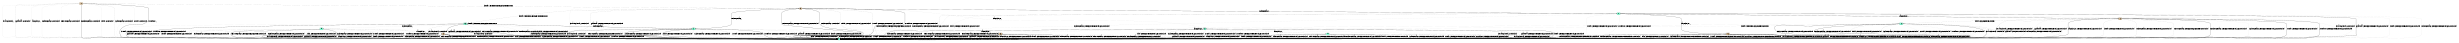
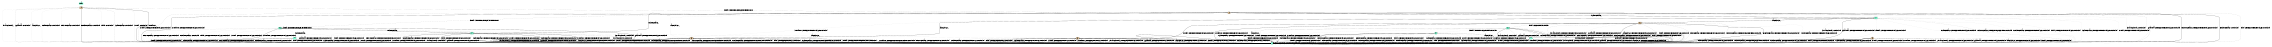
  digraph {
    version="1.0.0b-TLS10"
    node [fillcolor=aquamarine shape=box style=filled]
    edge [style=dotted]
+   __start0 [shape=none]
    s0 [fillcolor=tan]
    s1 [shape=hexagon]
    s2 [fillcolor=tan shape=hexagon]
    s3 [fillcolor=tan]
    s4
    s7
    s13
    s5 [fillcolor=tan]
    s6 [fillcolor=tan]
    n11 [label=s19]
    s8
    n13 [fillcolor=tan label=s42 shape=hexagon]
    s9 [shape=hexagon]
    s10 [shape=hexagon]
+   __start0 -> s0
    s0 -> s1 [label="AlertWarningCloseNotify / -"]
    s0 -> s1 [label="ApplicationData / ConnectionClosed" style=dashed]
    s0 -> s1 [label="ChangeCipherSpec / -"]
    s0 -> s1 [label="DHClientKeyExchange / ConnectionClosed"]
    s0 -> s1 [label="DHEServerKeyExchange / ConnectionClosed"]
    s0 -> s1 [label="ECDHClientKeyExchange / ConnectionClosed" style=bold]
    s0 -> s1 [label="Finished / ConnectionClosed"]
    s0 -> s1 [label="RSAClientKeyExchange / ConnectionClosed" style=dashed]
    s0 -> s1 [label="ServerHello / ConnectionClosed"]
    s0 -> s1 [label="ServerHelloDone / -" style=bold]
    s0 -> s2 [label="ClientHello / SERVER_HELLO|CERTIFICATE|SERVER_HELLO_DONE" style=dashed]
    s1 -> s1 [label="AlertWarningCloseNotify / ConnectionClosed" style=bold]
    s1 -> s1 [label="ApplicationData / ConnectionClosed" style=dashed]
    s1 -> s1 [label="ChangeCipherSpec / ConnectionClosed"]
    s1 -> s1 [label="ClientHello / ConnectionClosed"]
    s1 -> s1 [label="DHClientKeyExchange / ConnectionClosed" style=dashed]
    s1 -> s1 [label="DHEServerKeyExchange / ConnectionClosed" style=dashed]
    s1 -> s1 [label="ECDHClientKeyExchange / ConnectionClosed"]
    s1 -> s1 [label="Finished / ConnectionClosed" style=bold]
    s1 -> s1 [label="RSAClientKeyExchange / ConnectionClosed" style=bold]
    s1 -> s1 [label="ServerHello / ConnectionClosed" style=dashed]
    s1 -> s1 [label="ServerHelloDone / ConnectionClosed" style=dashed]
    s2 -> s1 [label="AlertWarningCloseNotify / ConnectionClosed"]
    s2 -> s1 [label="ApplicationData / ALERT_FATAL_UNEXPECTED_MESSAGE|ConnectionClosed" style=dashed]
    s2 -> s1 [label="DHEServerKeyExchange / ALERT_FATAL_UNEXPECTED_MESSAGE|ConnectionClosed" style=bold]
    s2 -> s1 [label="ECDHClientKeyExchange / ConnectionClosed" style=bold]
    s2 -> s1 [label="Finished / ALERT_FATAL_UNEXPECTED_MESSAGE|ConnectionClosed" style=dashed]
    s2 -> s1 [label="ServerHello / ALERT_FATAL_UNEXPECTED_MESSAGE|ConnectionClosed" style=dashed]
    s2 -> s1 [label="ServerHelloDone / ALERT_FATAL_UNEXPECTED_MESSAGE|ConnectionClosed" style=bold]
-   s2 -> s9 [label="ChangeCipherSpec / -"]
+   s2 -> s3 [label="ChangeCipherSpec / -"]
    s2 -> s4 [label="DHClientKeyExchange / -" style=bold]
    s2 -> s7 [label="RSAClientKeyExchange / -" style=bold]
    s2 -> s13 [label="ClientHello / SERVER_HELLO|CERTIFICATE|SERVER_HELLO_DONE" style=dashed]
    s3 -> s1 [label="AlertWarningCloseNotify / ALERT_FATAL_DECRYPTION_FAILED_RESERVED|ConnectionClosed"]
    s3 -> s1 [label="ApplicationData / ALERT_FATAL_DECRYPTION_FAILED_RESERVED|ConnectionClosed" style=bold]
    s3 -> s1 [label="ChangeCipherSpec / ALERT_FATAL_DECRYPTION_FAILED_RESERVED|ConnectionClosed" style=dashed]
    s3 -> s1 [label="ClientHello / ALERT_FATAL_DECRYPTION_FAILED_RESERVED|ConnectionClosed" style=bold]
    s3 -> s1 [label="DHClientKeyExchange / ALERT_FATAL_DECRYPTION_FAILED_RESERVED|ConnectionClosed" style=bold]
    s3 -> s1 [label="DHEServerKeyExchange / ALERT_FATAL_DECRYPTION_FAILED_RESERVED|ConnectionClosed" style=bold]
    s3 -> s1 [label="ECDHClientKeyExchange / ALERT_FATAL_DECRYPTION_FAILED_RESERVED|ConnectionClosed" style=dashed]
    s3 -> s1 [label="Finished / ALERT_FATAL_BAD_RECORD_MAC|ConnectionClosed" style=dashed]
    s3 -> s1 [label="RSAClientKeyExchange / ALERT_FATAL_DECRYPTION_FAILED_RESERVED|ConnectionClosed" style=bold]
    s3 -> s1 [label="ServerHello / ALERT_FATAL_DECRYPTION_FAILED_RESERVED|ConnectionClosed"]
    s3 -> s1 [label="ServerHelloDone / ALERT_FATAL_DECRYPTION_FAILED_RESERVED|ConnectionClosed" style=bold]
    s4 -> s1 [label="AlertWarningCloseNotify / ConnectionClosed"]
    s4 -> s1 [label="ApplicationData / ALERT_FATAL_UNEXPECTED_MESSAGE|ConnectionClosed"]
    s4 -> s1 [label="ClientHello / ALERT_FATAL_UNEXPECTED_MESSAGE|ConnectionClosed"]
    s4 -> s1 [label="DHClientKeyExchange / ALERT_FATAL_UNEXPECTED_MESSAGE|ConnectionClosed" style=bold]
    s4 -> s1 [label="DHEServerKeyExchange / ALERT_FATAL_ILLEGAL_PARAMETER|ConnectionClosed"]
    s4 -> s1 [label="ECDHClientKeyExchange / ALERT_FATAL_UNEXPECTED_MESSAGE|ConnectionClosed" style=bold]
    s4 -> s1 [label="Finished / ALERT_FATAL_UNEXPECTED_MESSAGE|ConnectionClosed" style=bold]
    s4 -> s1 [label="RSAClientKeyExchange / ALERT_FATAL_UNEXPECTED_MESSAGE|ConnectionClosed"]
    s4 -> s1 [label="ServerHello / ALERT_FATAL_UNEXPECTED_MESSAGE|ConnectionClosed" style=dashed]
    s4 -> s1 [label="ServerHelloDone / ALERT_FATAL_UNEXPECTED_MESSAGE|ConnectionClosed" style=bold]
    s4 -> s5 [label="ChangeCipherSpec / -"]
    s7 -> s1 [label="AlertWarningCloseNotify / ConnectionClosed"]
    s7 -> s1 [label="ApplicationData / ALERT_FATAL_UNEXPECTED_MESSAGE|ConnectionClosed" style=bold]
    s7 -> s1 [label="ClientHello / ALERT_FATAL_UNEXPECTED_MESSAGE|ConnectionClosed"]
    s7 -> s1 [label="DHClientKeyExchange / ALERT_FATAL_UNEXPECTED_MESSAGE|ConnectionClosed"]
    s7 -> s1 [label="DHEServerKeyExchange / ALERT_FATAL_ILLEGAL_PARAMETER|ConnectionClosed" style=dashed]
    s7 -> s1 [label="ECDHClientKeyExchange / ALERT_FATAL_UNEXPECTED_MESSAGE|ConnectionClosed"]
    s7 -> s1 [label="Finished / ALERT_FATAL_UNEXPECTED_MESSAGE|ConnectionClosed"]
    s7 -> s1 [label="RSAClientKeyExchange / ALERT_FATAL_UNEXPECTED_MESSAGE|ConnectionClosed"]
    s7 -> s1 [label="ServerHello / ALERT_FATAL_UNEXPECTED_MESSAGE|ConnectionClosed"]
    s7 -> s1 [label="ServerHelloDone / ALERT_FATAL_UNEXPECTED_MESSAGE|ConnectionClosed"]
    s7 -> s3 [label="ChangeCipherSpec / -" style=bold]
    s7 -> s6 [label="ChangeCipherSpec / -" style=bold]
    s13 -> s1 [label="AlertWarningCloseNotify / ConnectionClosed" style=dashed]
    s13 -> s1 [label="ApplicationData / ALERT_FATAL_UNEXPECTED_MESSAGE|ConnectionClosed" style=bold]
    s13 -> s1 [label="DHEServerKeyExchange / ALERT_FATAL_UNEXPECTED_MESSAGE|ConnectionClosed"]
    s13 -> s1 [label="ECDHClientKeyExchange / ConnectionClosed"]
    s13 -> s1 [label="Finished / ALERT_FATAL_UNEXPECTED_MESSAGE|ConnectionClosed"]
    s13 -> s1 [label="ServerHello / ALERT_FATAL_UNEXPECTED_MESSAGE|ConnectionClosed"]
    s13 -> s1 [label="ServerHelloDone / ALERT_FATAL_UNEXPECTED_MESSAGE|ConnectionClosed" style=bold]
    s13 -> s4 [label="DHClientKeyExchange / -" style=bold]
    s13 -> s13 [label="ClientHello / SERVER_HELLO|CERTIFICATE|SERVER_HELLO_DONE" style=bold]
    s13 -> n11 [label="RSAClientKeyExchange / -"]
    s5 -> s1 [label="AlertWarningCloseNotify / ALERT_FATAL_BAD_RECORD_MAC|ConnectionClosed"]
    s5 -> s1 [label="ApplicationData / ALERT_FATAL_BAD_RECORD_MAC|ConnectionClosed" style=bold]
    s5 -> s1 [label="ChangeCipherSpec / ALERT_FATAL_BAD_RECORD_MAC|ConnectionClosed" style=bold]
    s5 -> s1 [label="ClientHello / ALERT_FATAL_BAD_RECORD_MAC|ConnectionClosed" style=bold]
    s5 -> s1 [label="DHClientKeyExchange / ALERT_FATAL_BAD_RECORD_MAC|ConnectionClosed" style=bold]
    s5 -> s1 [label="DHEServerKeyExchange / ALERT_FATAL_BAD_RECORD_MAC|ConnectionClosed"]
    s5 -> s1 [label="ECDHClientKeyExchange / ALERT_FATAL_BAD_RECORD_MAC|ConnectionClosed"]
    s5 -> s1 [label="Finished / ALERT_FATAL_BAD_RECORD_MAC|ConnectionClosed" style=bold]
    s5 -> s1 [label="RSAClientKeyExchange / ALERT_FATAL_BAD_RECORD_MAC|ConnectionClosed" style=bold]
    s5 -> s1 [label="ServerHello / ALERT_FATAL_BAD_RECORD_MAC|ConnectionClosed" style=bold]
    s5 -> s1 [label="ServerHelloDone / ALERT_FATAL_BAD_RECORD_MAC|ConnectionClosed" style=bold]
    s6 -> s1 [label="AlertWarningCloseNotify / ALERT_FATAL_UNEXPECTED_MESSAGE|ConnectionClosed" style=dashed]
    s6 -> s1 [label="ApplicationData / ALERT_FATAL_UNEXPECTED_MESSAGE|ConnectionClosed"]
    s6 -> s1 [label="ChangeCipherSpec / ALERT_FATAL_UNEXPECTED_MESSAGE|ConnectionClosed" style=bold]
    s6 -> s1 [label="ClientHello / ALERT_FATAL_UNEXPECTED_MESSAGE|ConnectionClosed" style=dashed]
    s6 -> s1 [label="DHClientKeyExchange / ALERT_FATAL_UNEXPECTED_MESSAGE|ConnectionClosed" style=dashed]
    s6 -> s1 [label="DHEServerKeyExchange / ALERT_FATAL_ILLEGAL_PARAMETER|ConnectionClosed" style=dashed]
    s6 -> s1 [label="ECDHClientKeyExchange / ALERT_FATAL_UNEXPECTED_MESSAGE|ConnectionClosed" style=bold]
    s6 -> s1 [label="RSAClientKeyExchange / ALERT_FATAL_UNEXPECTED_MESSAGE|ConnectionClosed"]
    s6 -> s1 [label="ServerHello / ALERT_FATAL_UNEXPECTED_MESSAGE|ConnectionClosed" style=bold]
    s6 -> s1 [label="ServerHelloDone / ALERT_FATAL_UNEXPECTED_MESSAGE|ConnectionClosed" style=bold]
    s6 -> s8 [label="Finished / CHANGE_CIPHER_SPEC|FINISHED" style=dashed]
    n11 -> s1 [label="AlertWarningCloseNotify / ConnectionClosed"]
    n11 -> s1 [label="ApplicationData / ALERT_FATAL_UNEXPECTED_MESSAGE|ConnectionClosed"]
    n11 -> s1 [label="ClientHello / ALERT_FATAL_UNEXPECTED_MESSAGE|ConnectionClosed"]
    n11 -> s1 [label="DHClientKeyExchange / ALERT_FATAL_UNEXPECTED_MESSAGE|ConnectionClosed" style=dashed]
    n11 -> s1 [label="DHEServerKeyExchange / ALERT_FATAL_ILLEGAL_PARAMETER|ConnectionClosed" style=bold]
    n11 -> s1 [label="ECDHClientKeyExchange / ALERT_FATAL_UNEXPECTED_MESSAGE|ConnectionClosed"]
    n11 -> s1 [label="Finished / ALERT_FATAL_UNEXPECTED_MESSAGE|ConnectionClosed"]
    n11 -> s1 [label="RSAClientKeyExchange / ALERT_FATAL_UNEXPECTED_MESSAGE|ConnectionClosed" style=bold]
    n11 -> s1 [label="ServerHello / ALERT_FATAL_UNEXPECTED_MESSAGE|ConnectionClosed"]
    n11 -> s1 [label="ServerHelloDone / ALERT_FATAL_UNEXPECTED_MESSAGE|ConnectionClosed"]
-   n11 -> n13 [label="ChangeCipherSpec / -" style=dashed]
    s8 -> s1 [label="AlertWarningCloseNotify / ConnectionClosed" style=bold]
    s8 -> s1 [label="ApplicationData / APPLICATION|ConnectionClosed" style=dashed]
    s8 -> s1 [label="DHClientKeyExchange / ALERT_FATAL_UNEXPECTED_MESSAGE|ConnectionClosed" style=dashed]
    s8 -> s1 [label="DHEServerKeyExchange / ALERT_FATAL_UNEXPECTED_MESSAGE|ConnectionClosed" style=bold]
    s8 -> s1 [label="ECDHClientKeyExchange / ALERT_FATAL_UNEXPECTED_MESSAGE|ConnectionClosed" style=bold]
    s8 -> s1 [label="Finished / ALERT_FATAL_UNEXPECTED_MESSAGE|ConnectionClosed" style=dashed]
    s8 -> s1 [label="RSAClientKeyExchange / ALERT_FATAL_UNEXPECTED_MESSAGE|ConnectionClosed" style=dashed]
    s8 -> s1 [label="ServerHello / ALERT_FATAL_UNEXPECTED_MESSAGE|ConnectionClosed"]
    s8 -> s1 [label="ServerHelloDone / ALERT_FATAL_UNEXPECTED_MESSAGE|ConnectionClosed"]
    s8 -> s5 [label="ChangeCipherSpec / -"]
    s8 -> s9 [label="ClientHello / SERVER_HELLO|CHANGE_CIPHER_SPEC|FINISHED"]
    n13 -> s1 [label="AlertWarningCloseNotify / ALERT_FATAL_UNEXPECTED_MESSAGE|ConnectionClosed" style=dashed]
    n13 -> s1 [label="ApplicationData / ALERT_FATAL_UNEXPECTED_MESSAGE|ConnectionClosed" style=dashed]
    n13 -> s1 [label="ChangeCipherSpec / ALERT_FATAL_UNEXPECTED_MESSAGE|ConnectionClosed"]
    n13 -> s1 [label="ClientHello / ALERT_FATAL_UNEXPECTED_MESSAGE|ConnectionClosed" style=dashed]
    n13 -> s1 [label="DHClientKeyExchange / ALERT_FATAL_UNEXPECTED_MESSAGE|ConnectionClosed" style=bold]
    n13 -> s1 [label="DHEServerKeyExchange / ALERT_FATAL_ILLEGAL_PARAMETER|ConnectionClosed"]
    n13 -> s1 [label="ECDHClientKeyExchange / ALERT_FATAL_UNEXPECTED_MESSAGE|ConnectionClosed"]
    n13 -> s1 [label="Finished / ALERT_FATAL_DECRYPT_ERROR|ConnectionClosed" style=bold]
    n13 -> s1 [label="RSAClientKeyExchange / ALERT_FATAL_UNEXPECTED_MESSAGE|ConnectionClosed" style=bold]
    n13 -> s1 [label="ServerHello / ALERT_FATAL_UNEXPECTED_MESSAGE|ConnectionClosed" style=bold]
    n13 -> s1 [label="ServerHelloDone / ALERT_FATAL_UNEXPECTED_MESSAGE|ConnectionClosed" style=dashed]
    s9 -> s1 [label="AlertWarningCloseNotify / ConnectionClosed"]
    s9 -> s1 [label="ApplicationData / ALERT_FATAL_UNEXPECTED_MESSAGE|ConnectionClosed" style=dashed]
    s9 -> s1 [label="ClientHello / ALERT_FATAL_UNEXPECTED_MESSAGE|ConnectionClosed" style=bold]
    s9 -> s1 [label="DHClientKeyExchange / ALERT_FATAL_UNEXPECTED_MESSAGE|ConnectionClosed" style=bold]
    s9 -> s1 [label="DHEServerKeyExchange / ALERT_FATAL_UNEXPECTED_MESSAGE|ConnectionClosed"]
    s9 -> s1 [label="ECDHClientKeyExchange / ALERT_FATAL_UNEXPECTED_MESSAGE|ConnectionClosed"]
    s9 -> s1 [label="Finished / ALERT_FATAL_UNEXPECTED_MESSAGE|ConnectionClosed" style=dashed]
    s9 -> s1 [label="RSAClientKeyExchange / ALERT_FATAL_UNEXPECTED_MESSAGE|ConnectionClosed" style=dashed]
    s9 -> s1 [label="ServerHello / ALERT_FATAL_UNEXPECTED_MESSAGE|ConnectionClosed" style=dashed]
    s9 -> s1 [label="ServerHelloDone / ALERT_FATAL_UNEXPECTED_MESSAGE|ConnectionClosed"]
    s9 -> s10 [label="ChangeCipherSpec / -" style=dashed]
    s10 -> s1 [label="AlertWarningCloseNotify / ALERT_FATAL_UNEXPECTED_MESSAGE|ConnectionClosed" style=dashed]
    s10 -> s1 [label="ApplicationData / ALERT_FATAL_UNEXPECTED_MESSAGE|ConnectionClosed"]
    s10 -> s1 [label="ChangeCipherSpec / ALERT_FATAL_UNEXPECTED_MESSAGE|ConnectionClosed" style=bold]
    s10 -> s1 [label="ClientHello / ALERT_FATAL_UNEXPECTED_MESSAGE|ConnectionClosed" style=dashed]
    s10 -> s1 [label="DHClientKeyExchange / ALERT_FATAL_UNEXPECTED_MESSAGE|ConnectionClosed" style=dashed]
    s10 -> s1 [label="DHEServerKeyExchange / ALERT_FATAL_UNEXPECTED_MESSAGE|ConnectionClosed" style=dashed]
    s10 -> s1 [label="ECDHClientKeyExchange / ALERT_FATAL_UNEXPECTED_MESSAGE|ConnectionClosed" style=dashed]
    s10 -> s1 [label="Finished / ALERT_FATAL_DECRYPT_ERROR|ConnectionClosed" style=bold]
    s10 -> s1 [label="RSAClientKeyExchange / ALERT_FATAL_UNEXPECTED_MESSAGE|ConnectionClosed"]
    s10 -> s1 [label="ServerHello / ALERT_FATAL_UNEXPECTED_MESSAGE|ConnectionClosed" style=dashed]
    s10 -> s1 [label="ServerHelloDone / ALERT_FATAL_UNEXPECTED_MESSAGE|ConnectionClosed"]
  }
